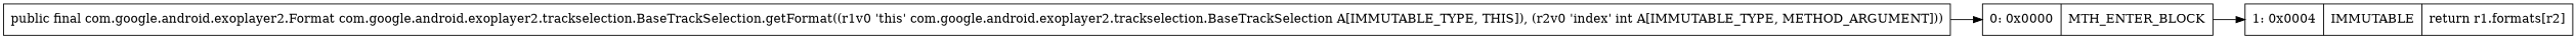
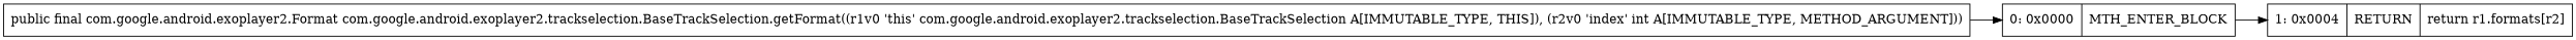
  digraph {
    rankdir=LR
    node [shape=record]
    n1 [label="{0\:\ 0x0000|MTH_ENTER_BLOCK\l}"]
-   n2 [label="{1\:\ 0x0004|IMMUTABLE\l|return r1.formats[r2]\l}"]
+   n2 [label="{1\:\ 0x0004|RETURN\l|return r1.formats[r2]\l}"]
    n3 [label="{public final com.google.android.exoplayer2.Format com.google.android.exoplayer2.trackselection.BaseTrackSelection.getFormat((r1v0 'this' com.google.android.exoplayer2.trackselection.BaseTrackSelection A[IMMUTABLE_TYPE, THIS]), (r2v0 'index' int A[IMMUTABLE_TYPE, METHOD_ARGUMENT])) }"]
    n1 -> n2
    n3 -> n1
  }
